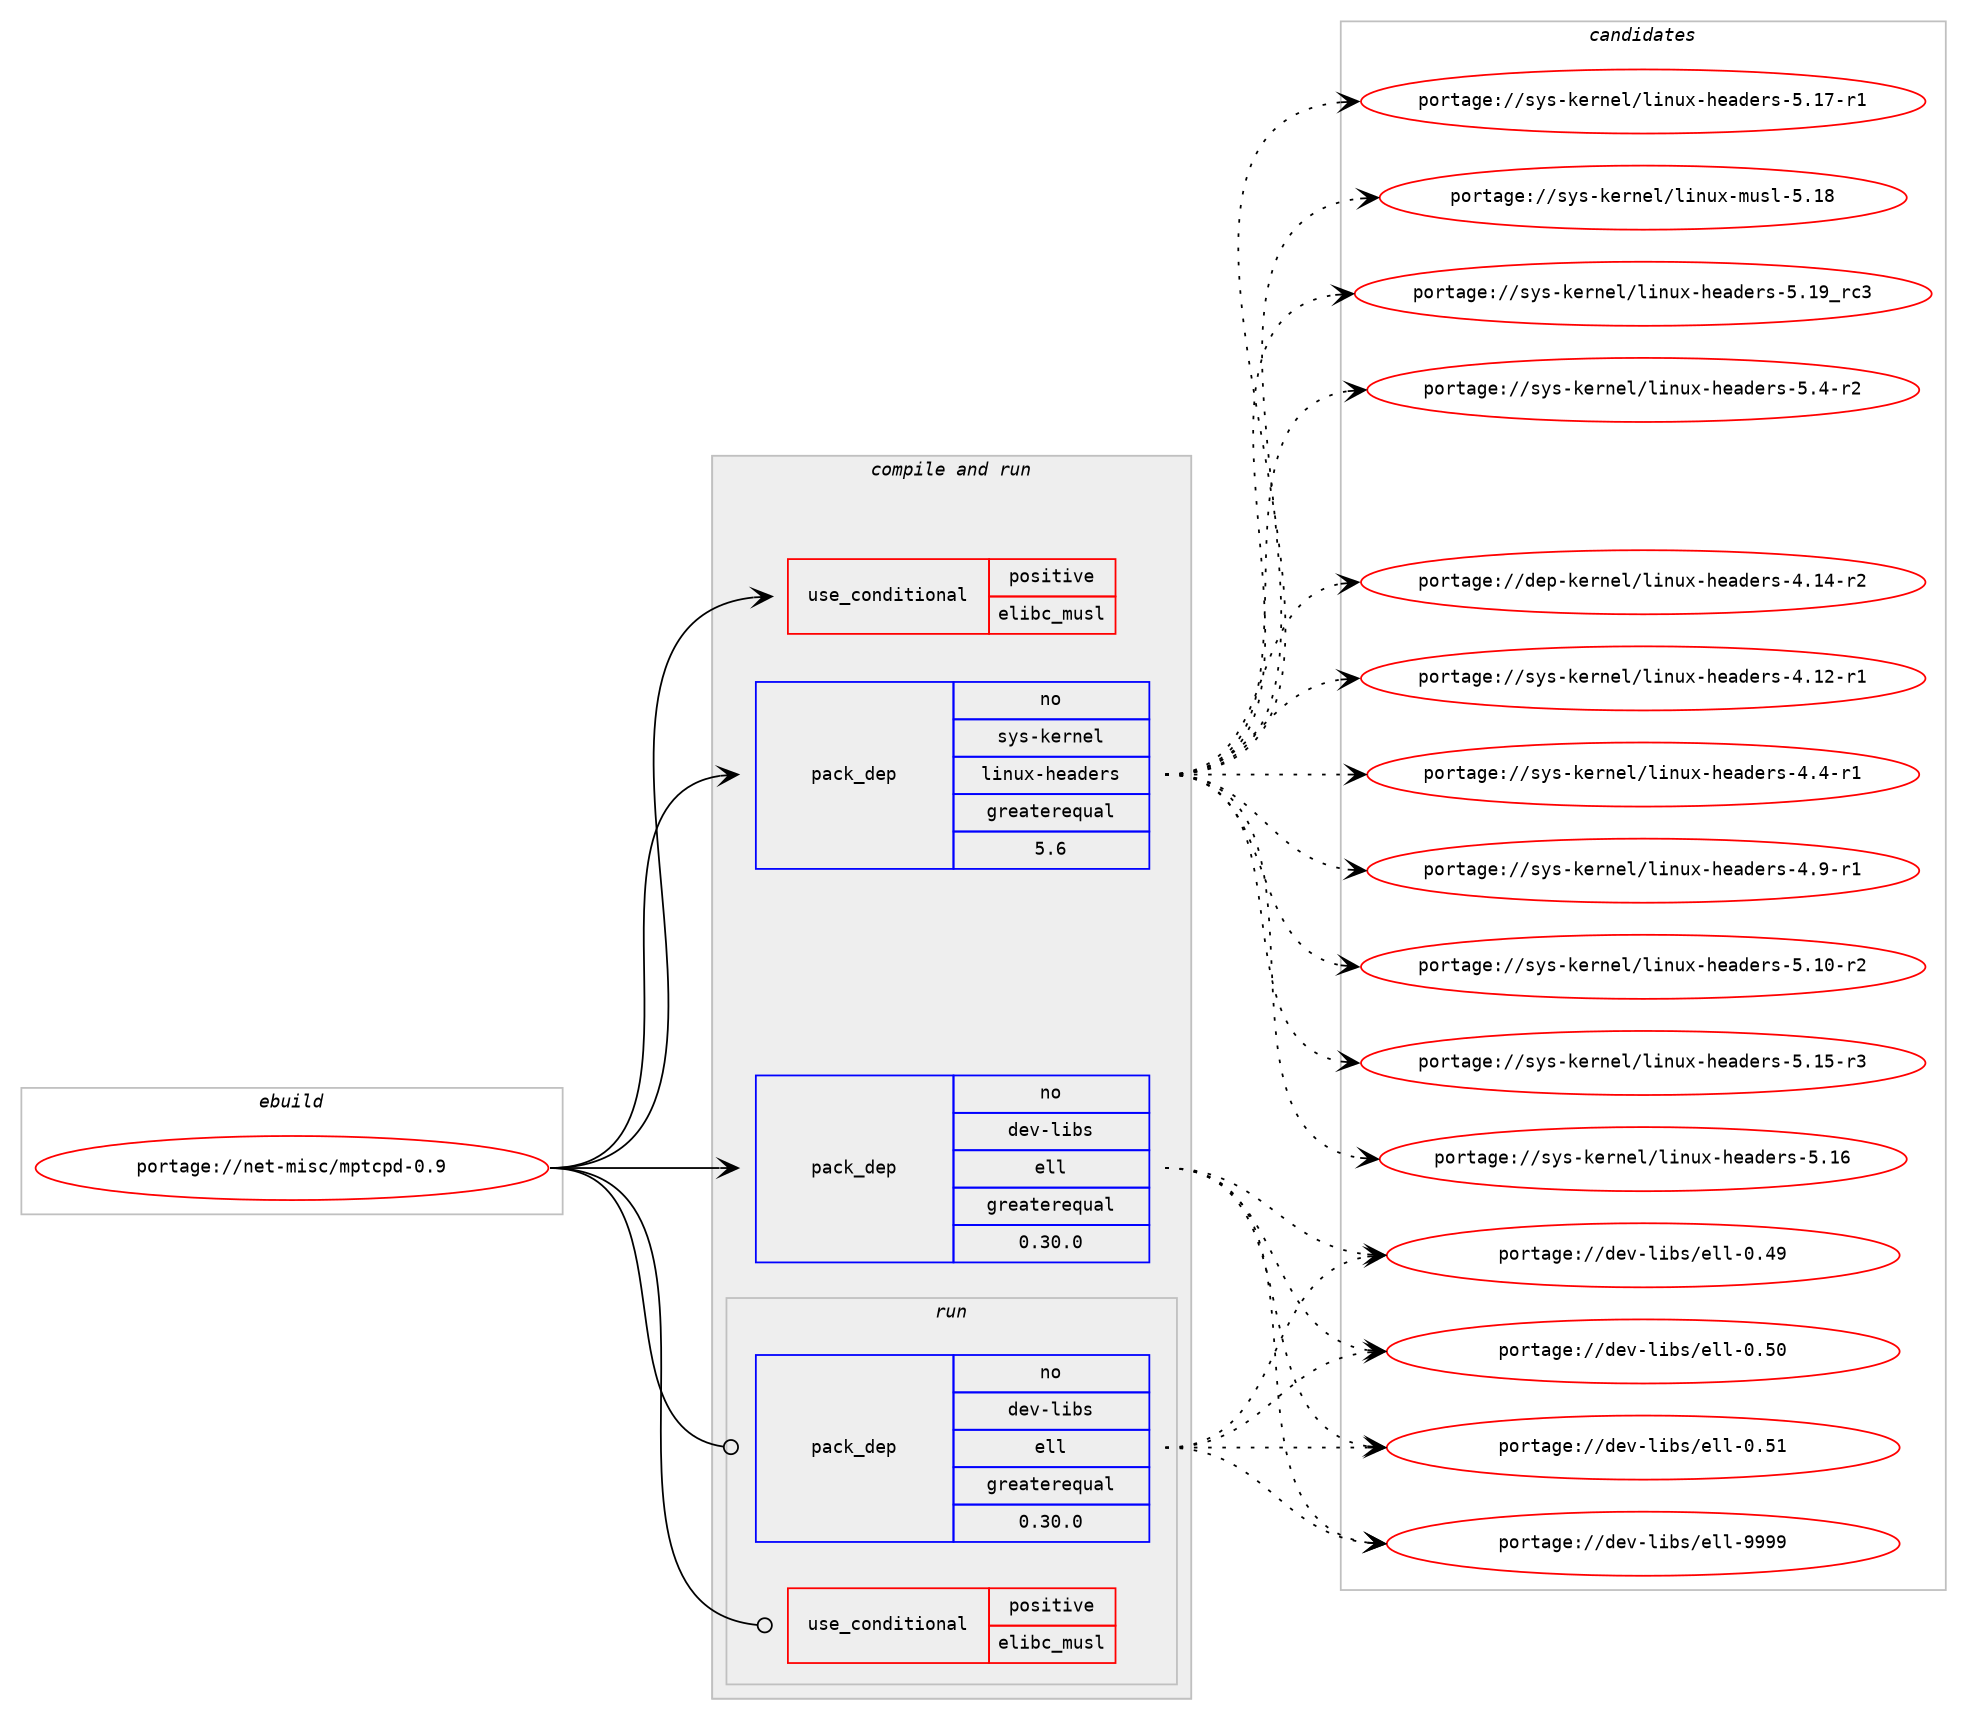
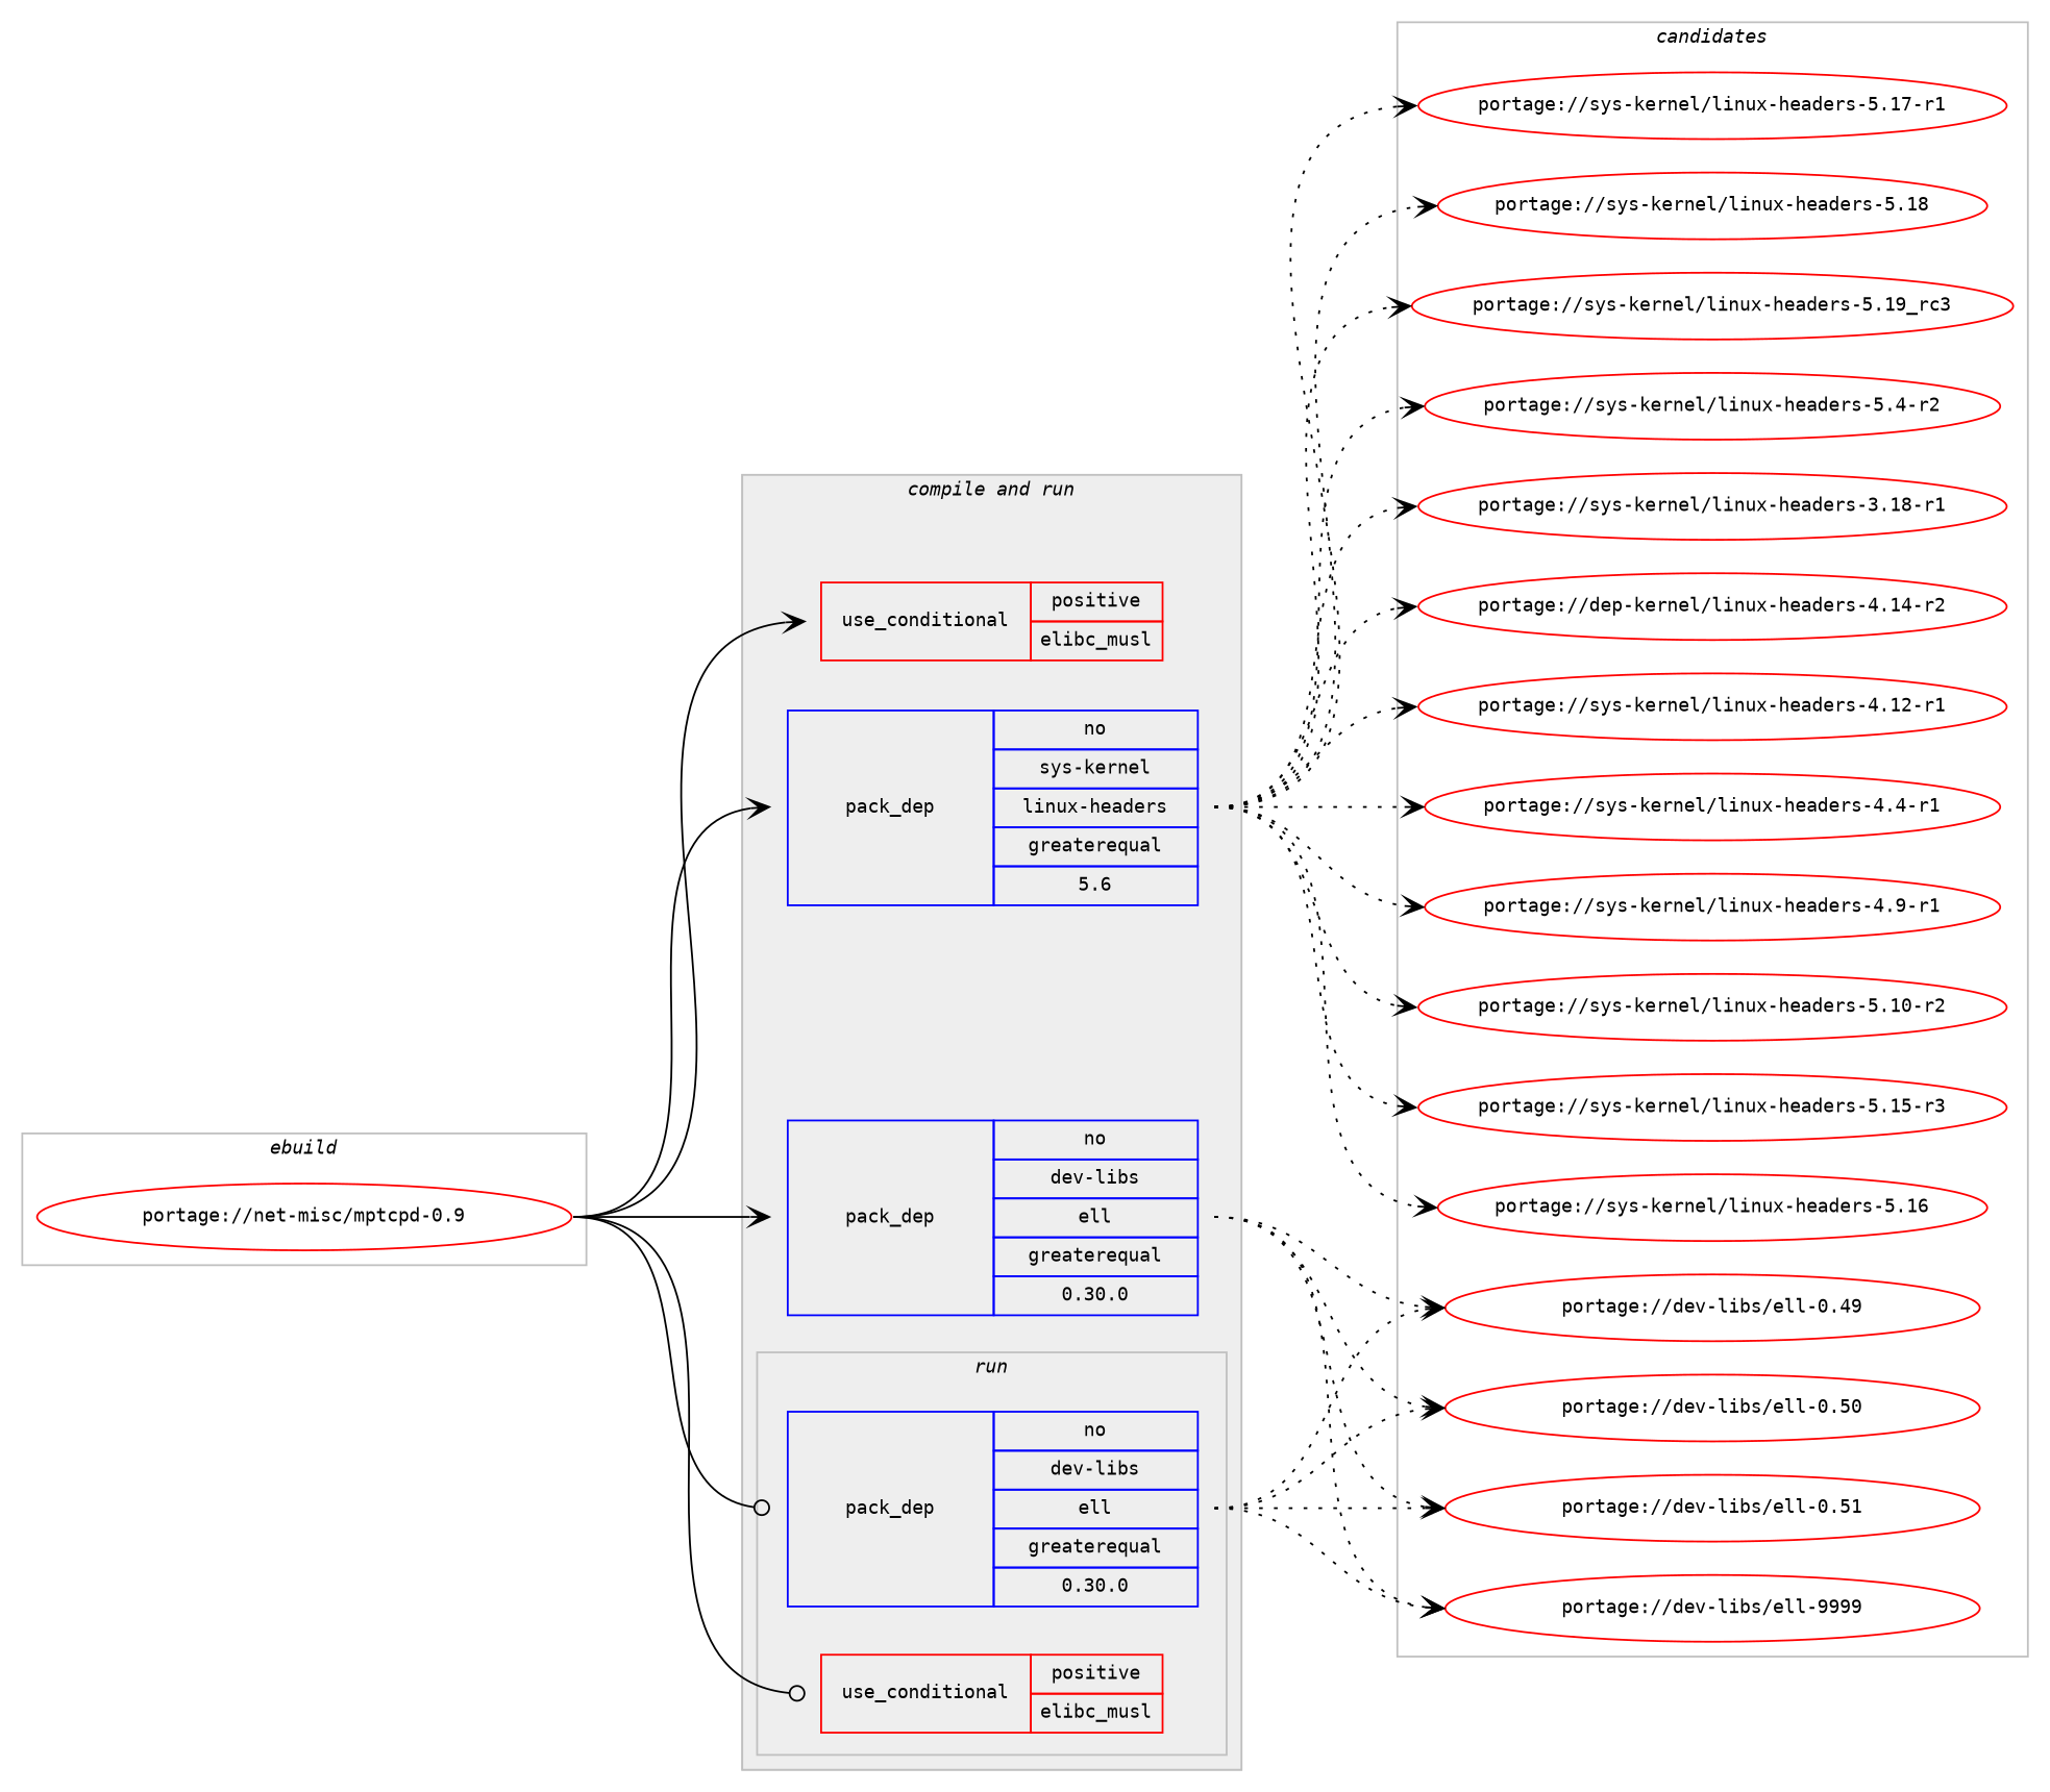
  digraph {
    compound=true
    concentrate=true
    fontname="DejaVu Sans Mono"
    fontsize=10
    newrank=true
    rankdir=LR
    ranksep=1.5
    node [color=red fontname="DejaVu Sans Mono" fontsize=10]
    edge [arrowhead=vee fontname="DejaVu Sans Mono" headport=w style=dotted tailport=e weight=100]
    n1 [label="portage://net-misc/mptcpd-0.9" width=4]
    n2 [label=<<TABLE BORDER="0" CELLBORDER="1" CELLSPACING="0" CELLPADDING="4"><TR><TD ROWSPAN="3" CELLPADDING="10">use_conditional</TD></TR><TR><TD>positive</TD></TR><TR><TD>elibc_musl</TD></TR></TABLE>> shape=none]
    n3 [color=blue label=<<TABLE BORDER="0" CELLBORDER="1" CELLSPACING="0" CELLPADDING="4" WIDTH="220"><TR><TD ROWSPAN="6" CELLPADDING="30">pack_dep</TD></TR><TR><TD WIDTH="110">no</TD></TR><TR><TD>dev-libs</TD></TR><TR><TD>ell</TD></TR><TR><TD>greaterequal</TD></TR><TR><TD>0.30.0</TD></TR></TABLE>> shape=none]
    n4 [color=blue label=<<TABLE BORDER="0" CELLBORDER="1" CELLSPACING="0" CELLPADDING="4" WIDTH="220"><TR><TD ROWSPAN="6" CELLPADDING="30">pack_dep</TD></TR><TR><TD WIDTH="110">no</TD></TR><TR><TD>sys-kernel</TD></TR><TR><TD>linux-headers</TD></TR><TR><TD>greaterequal</TD></TR><TR><TD>5.6</TD></TR></TABLE>> shape=none]
    n5 [label=<<TABLE BORDER="0" CELLBORDER="1" CELLSPACING="0" CELLPADDING="4"><TR><TD ROWSPAN="3" CELLPADDING="10">use_conditional</TD></TR><TR><TD>positive</TD></TR><TR><TD>elibc_musl</TD></TR></TABLE>> shape=none]
    n6 [color=blue label=<<TABLE BORDER="0" CELLBORDER="1" CELLSPACING="0" CELLPADDING="4" WIDTH="220"><TR><TD ROWSPAN="6" CELLPADDING="30">pack_dep</TD></TR><TR><TD WIDTH="110">no</TD></TR><TR><TD>dev-libs</TD></TR><TR><TD>ell</TD></TR><TR><TD>greaterequal</TD></TR><TR><TD>0.30.0</TD></TR></TABLE>> shape=none]
    n7 [label="portage://dev-libs/ell-0.49" width=4]
    n8 [label="portage://dev-libs/ell-0.50" width=4]
    n9 [label="portage://dev-libs/ell-0.51" width=4]
    n10 [label="portage://dev-libs/ell-9999" width=4]
+   n11 [label="portage://sys-kernel/linux-headers-3.18-r1" width=4]
    n12 [label="portage://dep-kernel/linux-headers-4.14-r2" width=4]
    n13 [label="portage://sys-kernel/linux-headers-4.12-r1" width=4]
    n14 [label="portage://sys-kernel/linux-headers-4.4-r1" width=4]
    n15 [label="portage://sys-kernel/linux-headers-4.9-r1" width=4]
    n16 [label="portage://sys-kernel/linux-headers-5.10-r2" width=4]
    n17 [label="portage://sys-kernel/linux-headers-5.15-r3" width=4]
    n18 [label="portage://sys-kernel/linux-headers-5.16" width=4]
    n19 [label="portage://sys-kernel/linux-headers-5.17-r1" width=4]
-   n20 [label="portage://sys-kernel/linux-musl-5.18" width=4]
+   n20 [label="portage://sys-kernel/linux-headers-5.18" width=4]
    n21 [label="portage://sys-kernel/linux-headers-5.19_rc3" width=4]
    n22 [label="portage://sys-kernel/linux-headers-5.4-r2" width=4]
    subgraph cluster_1 {
      color=gray
      label=<<i>ebuild</i>>
      n1
    }
    subgraph cluster_2 {
      color=gray
      label=<<i>dependencies</i>>
      subgraph cluster_3 {
        color=gray
        fillcolor="#eeeeee"
        label=<<i>compile</i>>
        style=filled
        subgraph sub_4 {
          color=gray
          fillcolor="#eeeeee"
          label=<<i>compile</i>>
          style=filled
          n2
        }
        subgraph sub_5 {
          color=gray
          fillcolor="#eeeeee"
          label=<<i>compile</i>>
          style=filled
          n3
        }
        subgraph sub_6 {
          color=gray
          fillcolor="#eeeeee"
          label=<<i>compile</i>>
          style=filled
          n4
        }
      }
      subgraph cluster_7 {
        color=gray
        fillcolor="#eeeeee"
        label=<<i>compile and run</i>>
        style=filled
      }
      subgraph cluster_8 {
        color=gray
        fillcolor="#eeeeee"
        label=<<i>run</i>>
        style=filled
        subgraph sub_9 {
          color=gray
          fillcolor="#eeeeee"
          label=<<i>run</i>>
          style=filled
          n5
        }
        subgraph sub_10 {
          color=gray
          fillcolor="#eeeeee"
          label=<<i>run</i>>
          style=filled
          n6
        }
      }
    }
    subgraph cluster_11 {
      color=gray
      label=<<i>candidates</i>>
      rank=same
      subgraph sub_12 {
        color=black
        label=<<i>candidates</i>>
        nodesep=1
        rank=same
        n7
        n8
        n9
        n10
      }
      subgraph sub_13 {
        color=black
        label=<<i>candidates</i>>
        nodesep=1
        rank=same
+       n11
        n12
        n13
        n14
        n15
        n16
        n17
        n18
        n19
        n20
        n21
        n22
      }
      subgraph sub_14 {
        color=black
        label=<<i>candidates</i>>
        nodesep=1
        rank=same
        n7
        n8
        n9
        n10
      }
    }
    n1 -> n2 [style=solid weight=20]
    n1 -> n3 [style=solid weight=20]
    n1 -> n4 [style=solid weight=20]
    n1 -> n5 [arrowhead=odot style=solid weight=20]
    n1 -> n6 [arrowhead=odot style=solid weight=20]
    n3 -> n7
    n3 -> n8
    n3 -> n9
    n3 -> n10
+   n4 -> n11
    n4 -> n12
    n4 -> n13
    n4 -> n14
    n4 -> n15
    n4 -> n16
    n4 -> n17
    n4 -> n18
    n4 -> n19
    n4 -> n20
    n4 -> n21
    n4 -> n22
    n6 -> n7
    n6 -> n8
    n6 -> n9
    n6 -> n10
  }
